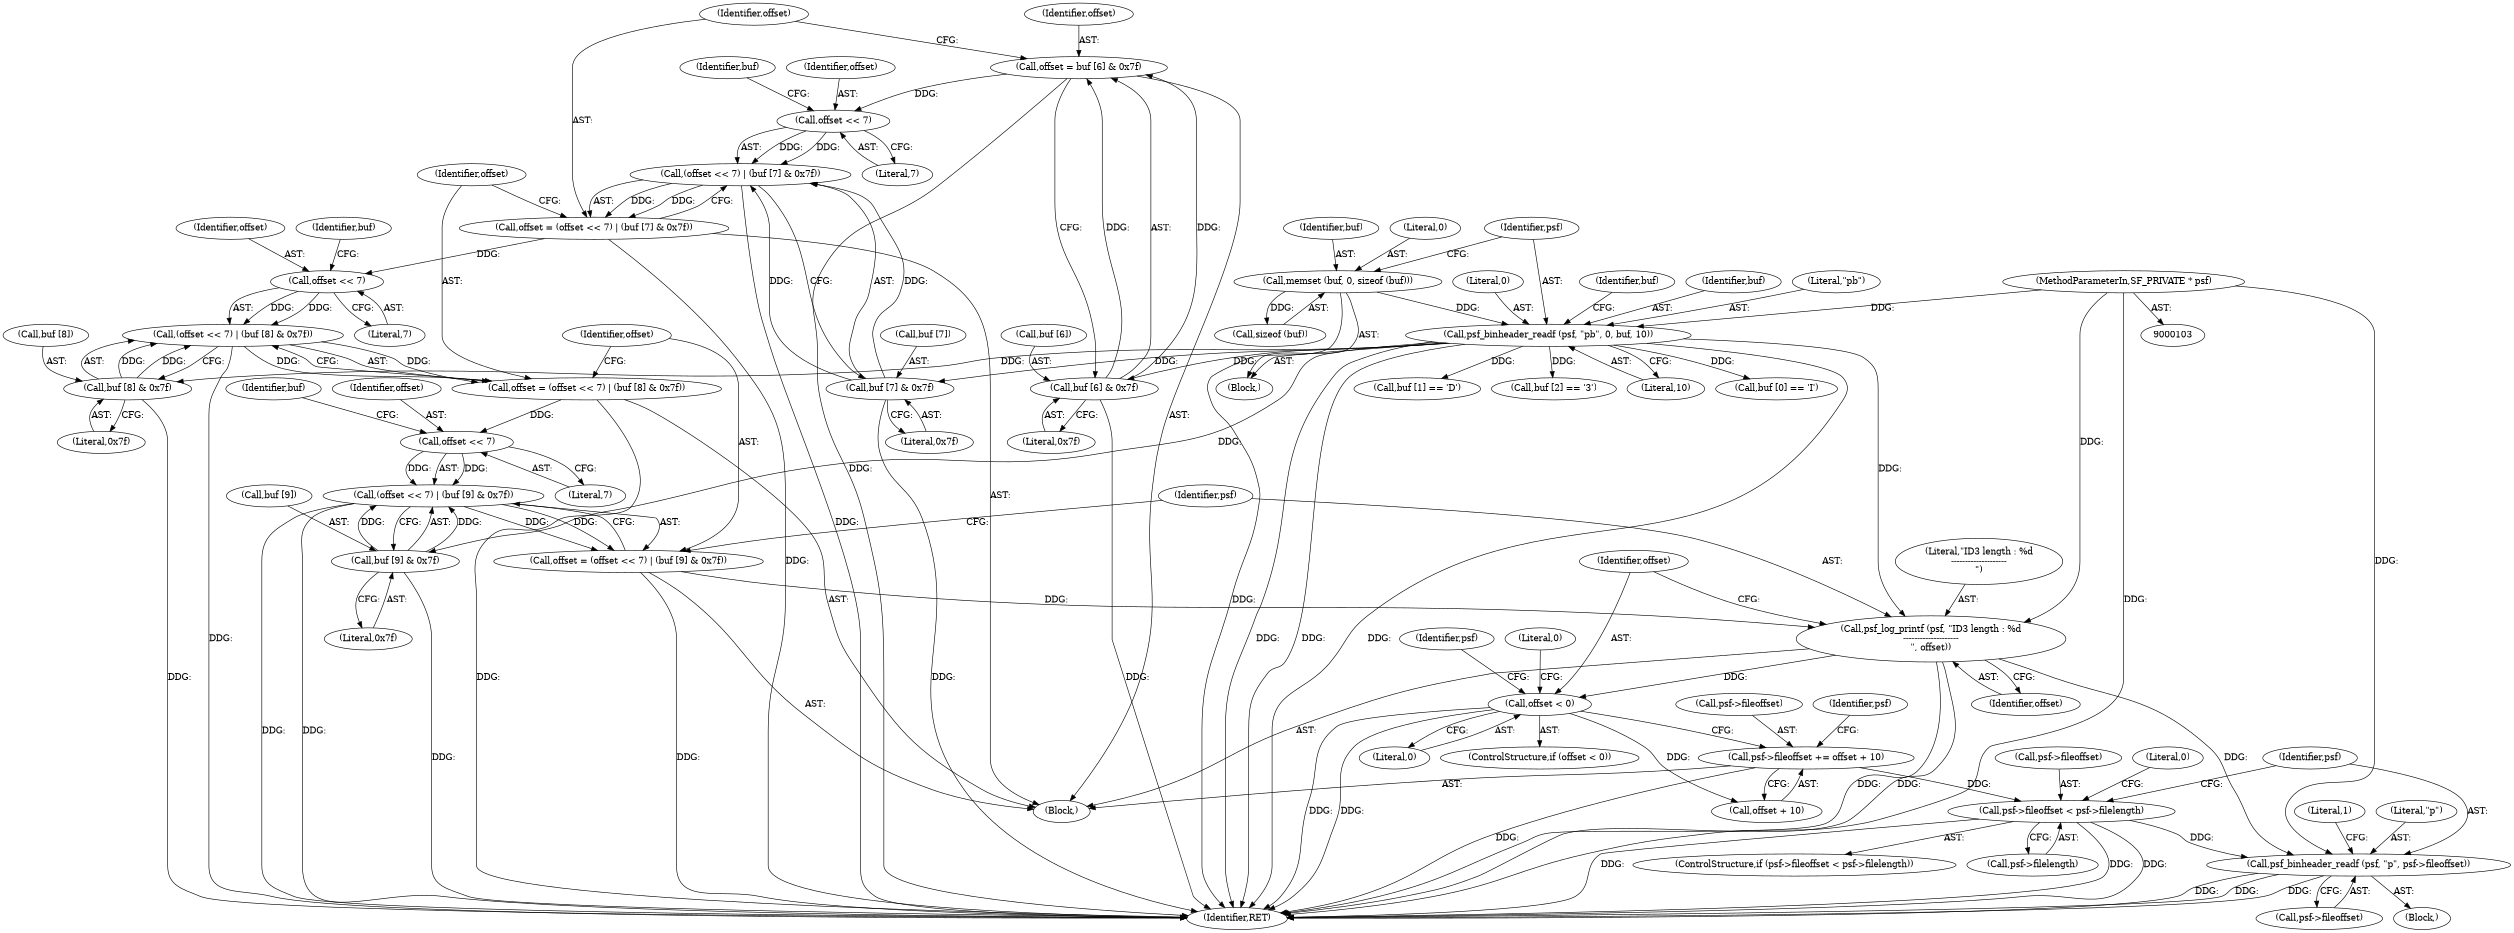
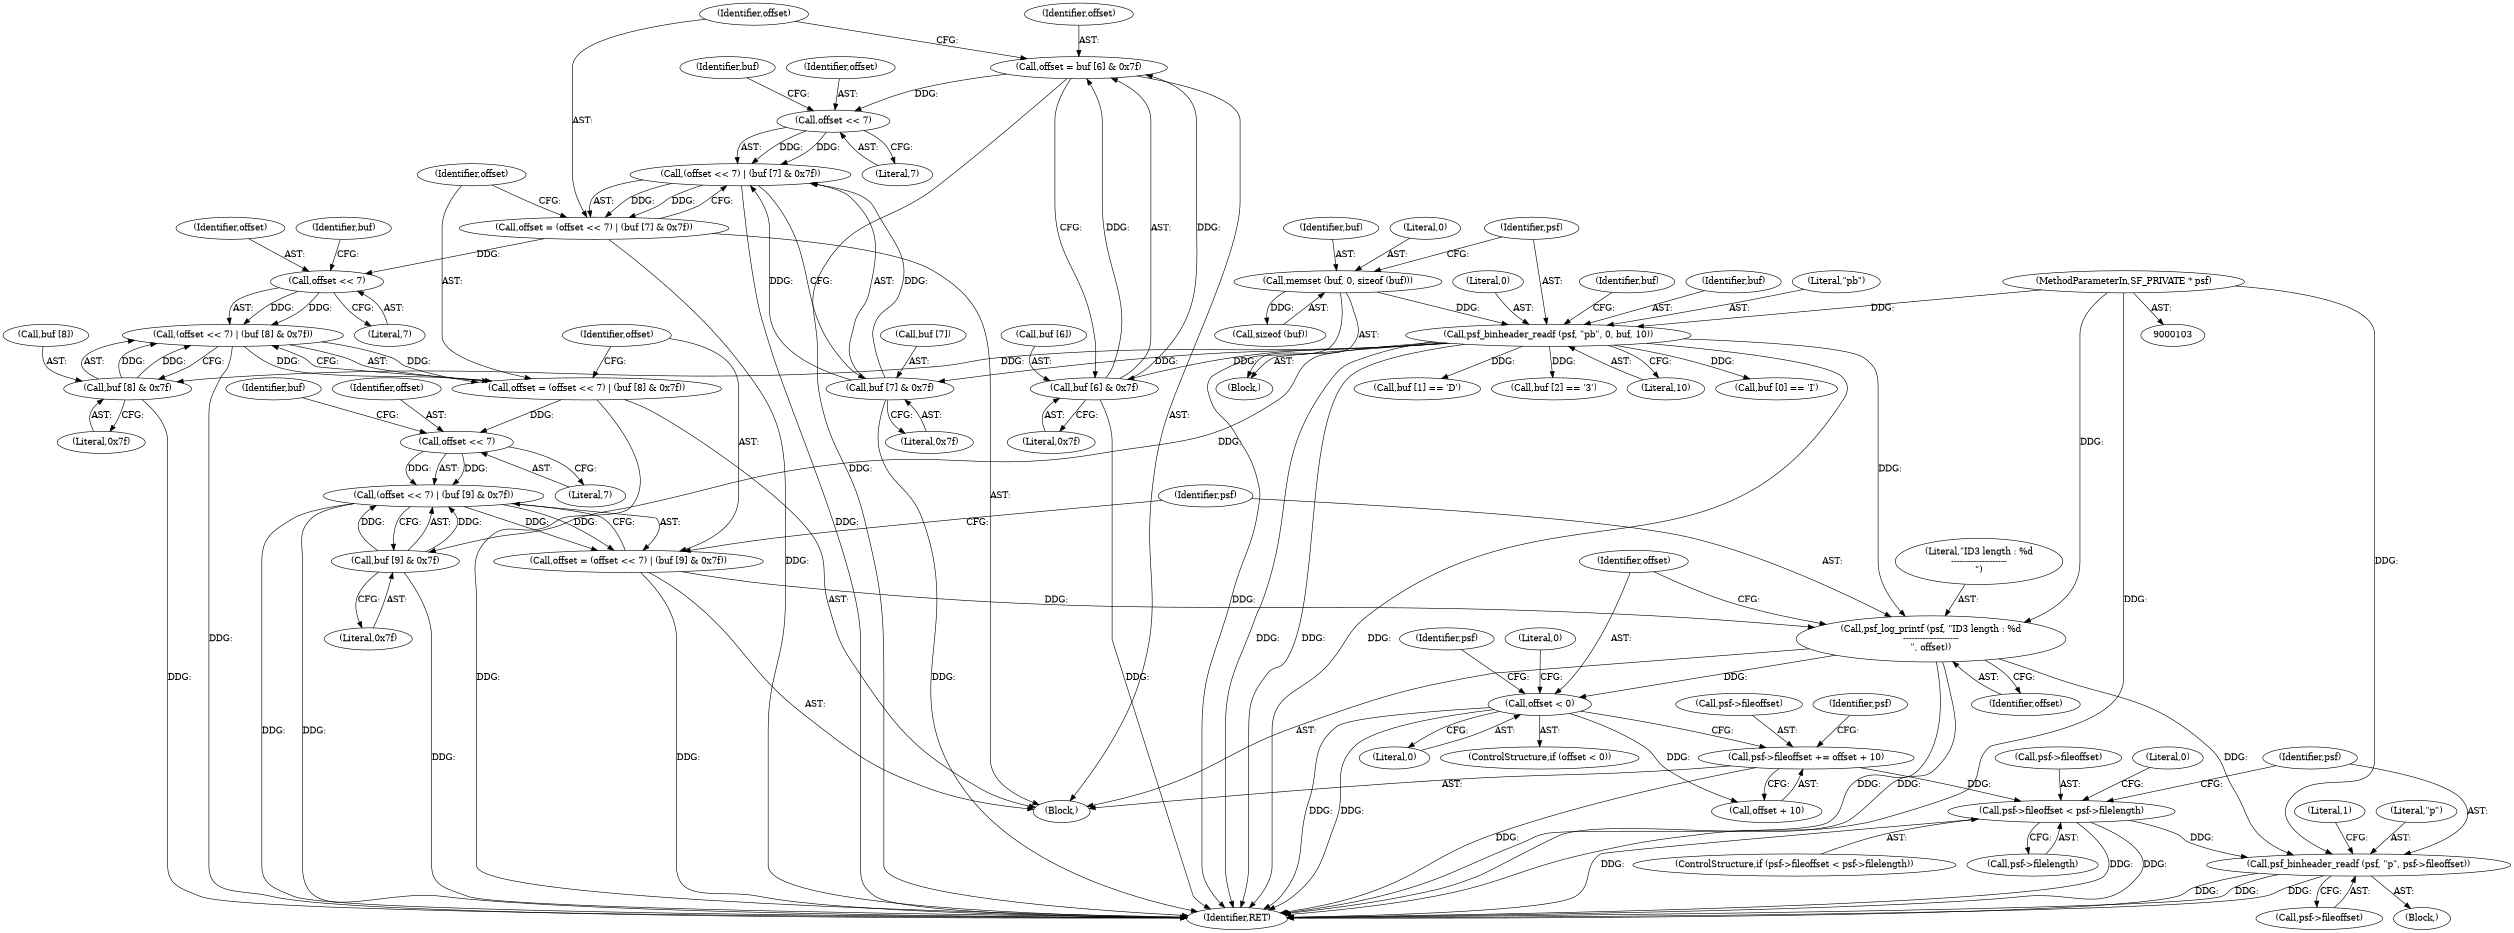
  digraph {
    n1 [label="(Call,psf->fileoffset < psf->filelength)"]
    n2 [label="(Call,psf_binheader_readf (psf, \"p\", psf->fileoffset))"]
    n3 [label="(ControlStructure,if (psf->fileoffset < psf->filelength))"]
    n4 [label="(Call,psf->filelength)"]
    n5 [label="(Identifier,RET)"]
    n6 [label="(Call,psf->fileoffset)"]
    n7 [label="(Block,)"]
    n8 [label="(Call,psf->fileoffset += offset + 10)"]
    n9 [label="(Call,offset + 10)"]
    n10 [label="(Block,)"]
    n11 [label="(Call,offset < 0)"]
    n12 [label="(Literal,0)"]
    n13 [label="(ControlStructure,if (offset < 0))"]
    n14 [label="(Call,psf_log_printf (psf, \"ID3 length : %d\n--------------------\n\", offset))"]
    n15 [label="(Identifier,offset)"]
    n16 [label="(Call,psf_binheader_readf (psf, \"pb\", 0, buf, 10))"]
    n17 [label="(Call,buf [6] & 0x7f)"]
    n18 [label="(Call,buf [7] & 0x7f)"]
    n19 [label="(Call,buf [8] & 0x7f)"]
    n20 [label="(Call,buf [9] & 0x7f)"]
    n21 [label="(Call,buf [1] == 'D')"]
    n22 [label="(Call,buf [2] == '3')"]
    n23 [label="(Block,)"]
    n24 [label="(Literal,10)"]
    n25 [label="(Call,buf [0] == 'I')"]
    n26 [label="(Call,offset = buf [6] & 0x7f)"]
    n27 [label="(Literal,0x7f)"]
    n28 [label="(Call,(offset << 7) | (buf [7] & 0x7f))"]
    n29 [label="(Literal,0x7f)"]
    n30 [label="(Call,(offset << 7) | (buf [8] & 0x7f))"]
    n31 [label="(Literal,0x7f)"]
    n32 [label="(Call,(offset << 7) | (buf [9] & 0x7f))"]
    n33 [label="(Literal,0x7f)"]
    n34 [label="(MethodParameterIn,SF_PRIVATE * psf)"]
    n35 [label=9000103]
    n36 [label="(Call,memset (buf, 0, sizeof (buf)))"]
    n37 [label="(Call,sizeof (buf))"]
    n38 [label="(Call,offset = (offset << 7) | (buf [9] & 0x7f))"]
    n39 [label="(Call,offset << 7)"]
    n40 [label="(Literal,7)"]
    n41 [label="(Call,offset = (offset << 7) | (buf [8] & 0x7f))"]
    n42 [label="(Call,offset << 7)"]
    n43 [label="(Literal,7)"]
    n44 [label="(Call,offset = (offset << 7) | (buf [7] & 0x7f))"]
    n45 [label="(Call,offset << 7)"]
    n46 [label="(Literal,7)"]
    n47 [label="(Call,psf->fileoffset)"]
    n48 [label="(Identifier,offset)"]
    n49 [label="(Identifier,buf)"]
    n50 [label="(Identifier,buf)"]
    n51 [label="(Identifier,offset)"]
    n52 [label="(Identifier,psf)"]
    n53 [label="(Identifier,buf)"]
-   n54 [label="(Call,buf [9])"]
    n55 [label="(Identifier,psf)"]
    n56 [label="(Literal,\"pb\")"]
    n57 [label="(Literal,\"ID3 length : %d\n--------------------\n\")"]
    n58 [label="(Call,buf [7])"]
    n59 [label="(Literal,\"p\")"]
    n60 [label="(Identifier,offset)"]
    n61 [label="(Literal,0)"]
    n62 [label="(Call,buf [8])"]
    n63 [label="(Literal,0)"]
    n64 [label="(Identifier,psf)"]
    n65 [label="(Identifier,buf)"]
    n66 [label="(Literal,1)"]
    n67 [label="(Identifier,psf)"]
    n68 [label="(Literal,0)"]
    n69 [label="(Identifier,offset)"]
    n70 [label="(Identifier,psf)"]
    n71 [label="(Literal,0)"]
    n72 [label="(Identifier,offset)"]
    n73 [label="(Identifier,buf)"]
    n74 [label="(Identifier,offset)"]
    n75 [label="(Identifier,offset)"]
    n76 [label="(Call,psf->fileoffset)"]
    n77 [label="(Identifier,buf)"]
    n78 [label="(Identifier,offset)"]
    n79 [label="(Call,buf [6])"]
    n1 -> n2 [label="DDG: "]
-   n1 -> n3 [label="AST: "]
+   n3 -> n1 [label="AST: "]
    n1 -> n4 [label="CFG: "]
    n1 -> n5 [label="DDG: "]
    n1 -> n5 [label="DDG: "]
    n1 -> n5 [label="DDG: "]
    n2 -> n5 [label="DDG: "]
    n2 -> n5 [label="DDG: "]
    n2 -> n5 [label="DDG: "]
    n2 -> n6 [label="CFG: "]
    n2 -> n7 [label="AST: "]
    n4 -> n1 [label="AST: "]
    n6 -> n2 [label="AST: "]
    n8 -> n1 [label="DDG: "]
    n8 -> n5 [label="DDG: "]
    n8 -> n9 [label="CFG: "]
    n8 -> n10 [label="AST: "]
    n9 -> n8 [label="AST: "]
    n11 -> n5 [label="DDG: "]
    n11 -> n5 [label="DDG: "]
    n11 -> n8 [label="CFG: "]
    n11 -> n9 [label="DDG: "]
    n11 -> n12 [label="CFG: "]
    n11 -> n13 [label="AST: "]
    n12 -> n11 [label="AST: "]
    n14 -> n2 [label="DDG: "]
    n14 -> n5 [label="DDG: "]
    n14 -> n5 [label="DDG: "]
    n14 -> n10 [label="AST: "]
    n14 -> n11 [label="DDG: "]
    n14 -> n15 [label="CFG: "]
    n15 -> n14 [label="AST: "]
    n16 -> n5 [label="DDG: "]
    n16 -> n5 [label="DDG: "]
    n16 -> n5 [label="DDG: "]
    n16 -> n14 [label="DDG: "]
    n16 -> n17 [label="DDG: "]
    n16 -> n18 [label="DDG: "]
    n16 -> n19 [label="DDG: "]
    n16 -> n20 [label="DDG: "]
    n16 -> n21 [label="DDG: "]
    n16 -> n22 [label="DDG: "]
    n16 -> n23 [label="AST: "]
    n16 -> n24 [label="CFG: "]
    n16 -> n25 [label="DDG: "]
    n17 -> n5 [label="DDG: "]
    n17 -> n26 [label="AST: "]
    n17 -> n26 [label="DDG: "]
    n17 -> n26 [label="DDG: "]
    n17 -> n27 [label="CFG: "]
    n18 -> n5 [label="DDG: "]
    n18 -> n28 [label="AST: "]
    n18 -> n28 [label="DDG: "]
    n18 -> n28 [label="DDG: "]
    n18 -> n29 [label="CFG: "]
    n19 -> n5 [label="DDG: "]
    n19 -> n30 [label="AST: "]
    n19 -> n30 [label="DDG: "]
    n19 -> n30 [label="DDG: "]
    n19 -> n31 [label="CFG: "]
    n20 -> n5 [label="DDG: "]
    n20 -> n32 [label="AST: "]
    n20 -> n32 [label="DDG: "]
    n20 -> n32 [label="DDG: "]
    n20 -> n33 [label="CFG: "]
    n24 -> n16 [label="AST: "]
    n26 -> n5 [label="DDG: "]
    n26 -> n10 [label="AST: "]
    n26 -> n17 [label="CFG: "]
    n26 -> n45 [label="DDG: "]
    n27 -> n17 [label="AST: "]
    n28 -> n5 [label="DDG: "]
    n28 -> n18 [label="CFG: "]
    n28 -> n44 [label="AST: "]
    n28 -> n44 [label="DDG: "]
    n28 -> n44 [label="DDG: "]
    n29 -> n18 [label="AST: "]
    n30 -> n5 [label="DDG: "]
    n30 -> n19 [label="CFG: "]
    n30 -> n41 [label="AST: "]
    n30 -> n41 [label="DDG: "]
    n30 -> n41 [label="DDG: "]
    n31 -> n19 [label="AST: "]
    n32 -> n5 [label="DDG: "]
    n32 -> n5 [label="DDG: "]
    n32 -> n20 [label="CFG: "]
    n32 -> n38 [label="AST: "]
    n32 -> n38 [label="DDG: "]
    n32 -> n38 [label="DDG: "]
    n33 -> n20 [label="AST: "]
    n34 -> n2 [label="DDG: "]
    n34 -> n5 [label="DDG: "]
    n34 -> n14 [label="DDG: "]
    n34 -> n16 [label="DDG: "]
    n34 -> n35 [label="AST: "]
    n36 -> n5 [label="DDG: "]
    n36 -> n16 [label="DDG: "]
    n36 -> n23 [label="AST: "]
    n36 -> n37 [label="DDG: "]
    n37 -> n36 [label="AST: "]
    n38 -> n5 [label="DDG: "]
    n38 -> n10 [label="AST: "]
    n38 -> n14 [label="DDG: "]
    n38 -> n32 [label="CFG: "]
    n39 -> n32 [label="AST: "]
    n39 -> n32 [label="DDG: "]
    n39 -> n32 [label="DDG: "]
    n39 -> n40 [label="CFG: "]
    n40 -> n39 [label="AST: "]
    n41 -> n5 [label="DDG: "]
    n41 -> n10 [label="AST: "]
    n41 -> n30 [label="CFG: "]
    n41 -> n39 [label="DDG: "]
    n42 -> n30 [label="AST: "]
    n42 -> n30 [label="DDG: "]
    n42 -> n30 [label="DDG: "]
    n42 -> n43 [label="CFG: "]
    n43 -> n42 [label="AST: "]
    n44 -> n5 [label="DDG: "]
    n44 -> n10 [label="AST: "]
    n44 -> n28 [label="CFG: "]
    n44 -> n42 [label="DDG: "]
    n45 -> n28 [label="AST: "]
    n45 -> n28 [label="DDG: "]
    n45 -> n28 [label="DDG: "]
    n45 -> n46 [label="CFG: "]
    n46 -> n45 [label="AST: "]
    n47 -> n1 [label="AST: "]
    n48 -> n26 [label="CFG: "]
    n48 -> n44 [label="AST: "]
    n49 -> n42 [label="CFG: "]
    n50 -> n16 [label="CFG: "]
    n51 -> n26 [label="AST: "]
    n52 -> n16 [label="AST: "]
    n52 -> n36 [label="CFG: "]
    n53 -> n16 [label="AST: "]
-   n54 -> n20 [label="AST: "]
    n55 -> n14 [label="AST: "]
    n55 -> n38 [label="CFG: "]
    n56 -> n16 [label="AST: "]
    n57 -> n14 [label="AST: "]
    n58 -> n18 [label="AST: "]
    n59 -> n2 [label="AST: "]
    n60 -> n42 [label="AST: "]
    n61 -> n11 [label="CFG: "]
    n62 -> n19 [label="AST: "]
    n63 -> n1 [label="CFG: "]
    n64 -> n1 [label="CFG: "]
    n64 -> n2 [label="AST: "]
    n65 -> n36 [label="AST: "]
    n66 -> n2 [label="CFG: "]
    n67 -> n8 [label="CFG: "]
    n68 -> n36 [label="AST: "]
    n69 -> n39 [label="AST: "]
    n70 -> n11 [label="CFG: "]
    n71 -> n16 [label="AST: "]
    n72 -> n45 [label="AST: "]
    n73 -> n45 [label="CFG: "]
    n74 -> n41 [label="AST: "]
    n74 -> n44 [label="CFG: "]
    n75 -> n11 [label="AST: "]
    n75 -> n14 [label="CFG: "]
    n76 -> n8 [label="AST: "]
    n77 -> n39 [label="CFG: "]
    n78 -> n38 [label="AST: "]
    n78 -> n41 [label="CFG: "]
    n79 -> n17 [label="AST: "]
  }
